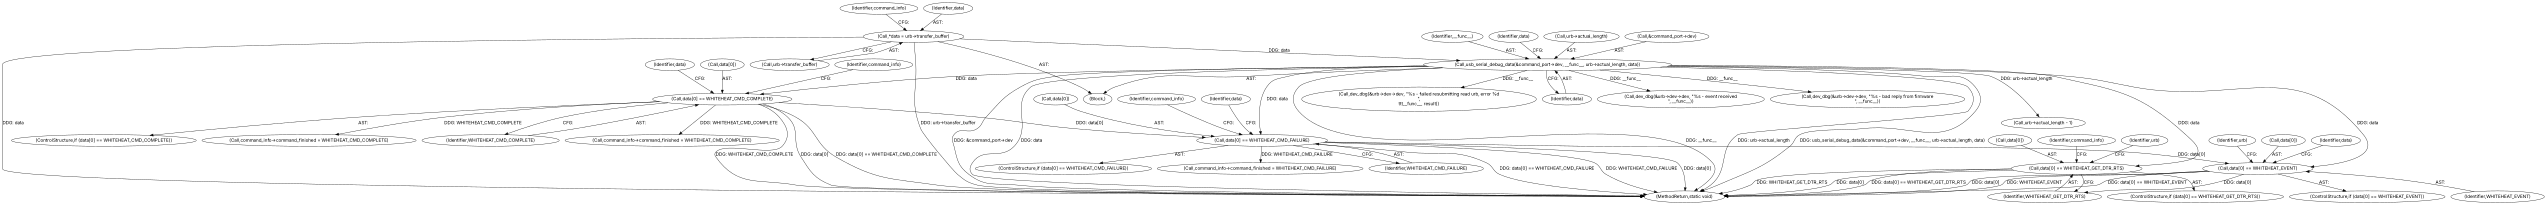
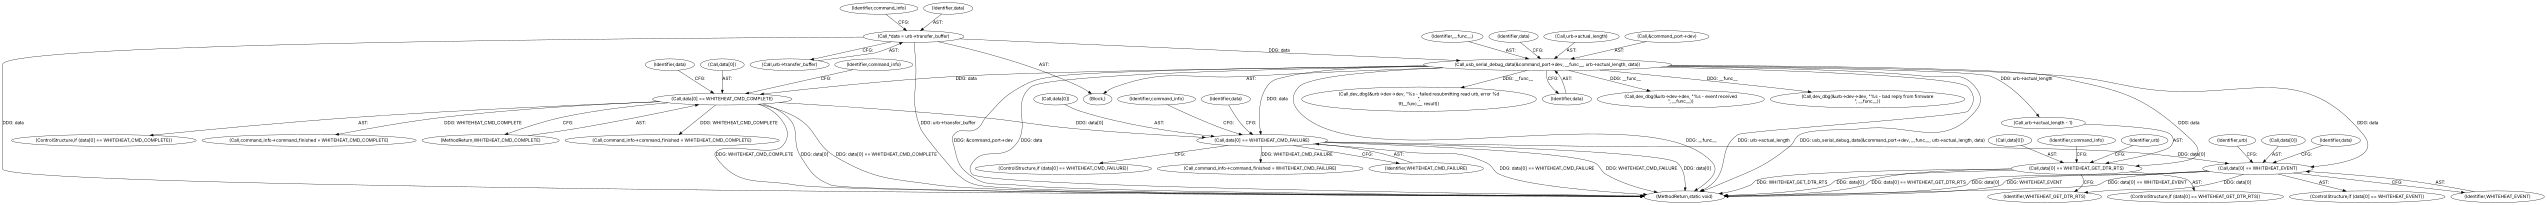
  digraph {
    fontname=Inter
    node [fontname=Inter]
    edge [fontname=Inter]
    n1 [label="(Call,data[0] == WHITEHEAT_GET_DTR_RTS)"]
    n2 [label="(ControlStructure,if (data[0] == WHITEHEAT_GET_DTR_RTS))"]
    n3 [label="(Identifier,WHITEHEAT_GET_DTR_RTS)"]
    n4 [label="(MethodReturn,static void)"]
    n5 [label="(Call,usb_serial_debug_data(&command_port->dev, __func__, urb->actual_length, data))"]
    n6 [label="(Call,data[0] == WHITEHEAT_EVENT)"]
    n7 [label="(Call,data[0] == WHITEHEAT_CMD_FAILURE)"]
    n8 [label="(Call,data[0] == WHITEHEAT_CMD_COMPLETE)"]
    n9 [label="(Call,dev_dbg(&urb->dev->dev, \"%s - failed resubmitting read urb, error %d\n\",\n\t\t\t__func__, result))"]
    n10 [label="(Identifier,data)"]
    n11 [label="(Call,dev_dbg(&urb->dev->dev, \"%s - event received\n\", __func__))"]
    n12 [label="(Call,dev_dbg(&urb->dev->dev, \"%s - bad reply from firmware\n\", __func__))"]
    n13 [label="(Block,)"]
    n14 [label="(Call,urb->actual_length - 1)"]
    n15 [label="(ControlStructure,if (data[0] == WHITEHEAT_EVENT))"]
    n16 [label="(Identifier,WHITEHEAT_EVENT)"]
    n17 [label="(ControlStructure,if (data[0] == WHITEHEAT_CMD_FAILURE))"]
    n18 [label="(Call,command_info->command_finished = WHITEHEAT_CMD_FAILURE)"]
    n19 [label="(Identifier,WHITEHEAT_CMD_FAILURE)"]
    n20 [label="(Call,command_info->command_finished = WHITEHEAT_CMD_COMPLETE)"]
-   n21 [label="(Identifier,WHITEHEAT_CMD_COMPLETE)"]
+   n21 [label="(MethodReturn,WHITEHEAT_CMD_COMPLETE)"]
    n22 [label="(ControlStructure,if (data[0] == WHITEHEAT_CMD_COMPLETE))"]
    n23 [label="(Call,command_info->command_finished = WHITEHEAT_CMD_COMPLETE)"]
    n24 [label="(Call,*data = urb->transfer_buffer)"]
    n25 [label="(Call,urb->transfer_buffer)"]
    n26 [label="(Identifier,data)"]
    n27 [label="(Identifier,command_info)"]
    n28 [label="(Call,urb->actual_length)"]
    n29 [label="(Call,data[0])"]
    n30 [label="(Call,data[0])"]
    n31 [label="(Identifier,command_info)"]
    n32 [label="(Identifier,command_info)"]
    n33 [label="(Call,data[0])"]
    n34 [label="(Identifier,urb)"]
    n35 [label="(Identifier,command_info)"]
    n36 [label="(Identifier,data)"]
    n37 [label="(Identifier,data)"]
    n38 [label="(Call,data[0])"]
    n39 [label="(Identifier,data)"]
    n40 [label="(Call,&command_port->dev)"]
    n41 [label="(Identifier,__func__)"]
    n42 [label="(Identifier,urb)"]
    n43 [label="(Identifier,data)"]
    n1 -> n2 [label="AST: "]
    n1 -> n3 [label="CFG: "]
    n1 -> n4 [label="DDG: data[0]"]
    n1 -> n4 [label="DDG: data[0] == WHITEHEAT_GET_DTR_RTS"]
    n1 -> n4 [label="DDG: WHITEHEAT_GET_DTR_RTS"]
-   n3 -> n1 [label="AST: "]
+   n14 -> n1 [label="AST: "]
    n5 -> n1 [label="DDG: data"]
    n5 -> n4 [label="DDG: data"]
    n5 -> n4 [label="DDG: __func__"]
    n5 -> n4 [label="DDG: urb->actual_length"]
    n5 -> n4 [label="DDG: usb_serial_debug_data(&command_port->dev, __func__, urb->actual_length, data)"]
    n5 -> n4 [label="DDG: &command_port->dev"]
    n5 -> n6 [label="DDG: data"]
    n5 -> n7 [label="DDG: data"]
    n5 -> n8 [label="DDG: data"]
    n5 -> n9 [label="DDG: __func__"]
    n5 -> n10 [label="CFG: "]
    n5 -> n11 [label="DDG: __func__"]
    n5 -> n12 [label="DDG: __func__"]
    n5 -> n13 [label="AST: "]
    n5 -> n14 [label="DDG: urb->actual_length"]
    n6 -> n3 [label="DDG: data[0]"]
    n6 -> n4 [label="DDG: WHITEHEAT_EVENT"]
    n6 -> n4 [label="DDG: data[0] == WHITEHEAT_EVENT"]
    n6 -> n4 [label="DDG: data[0]"]
    n6 -> n15 [label="AST: "]
+   n6 -> n16 [label="CFG: "]
    n7 -> n4 [label="DDG: data[0] == WHITEHEAT_CMD_FAILURE"]
    n7 -> n4 [label="DDG: WHITEHEAT_CMD_FAILURE"]
    n7 -> n4 [label="DDG: data[0]"]
    n7 -> n6 [label="DDG: data[0]"]
-   n7 -> n17 [label="AST: "]
+   n7 -> n17 [label="CFG: "]
    n7 -> n18 [label="DDG: WHITEHEAT_CMD_FAILURE"]
    n7 -> n19 [label="CFG: "]
    n8 -> n4 [label="DDG: WHITEHEAT_CMD_COMPLETE"]
    n8 -> n4 [label="DDG: data[0]"]
    n8 -> n4 [label="DDG: data[0] == WHITEHEAT_CMD_COMPLETE"]
    n8 -> n7 [label="DDG: data[0]"]
    n8 -> n20 [label="DDG: WHITEHEAT_CMD_COMPLETE"]
    n8 -> n21 [label="CFG: "]
    n8 -> n22 [label="AST: "]
    n8 -> n23 [label="DDG: WHITEHEAT_CMD_COMPLETE"]
    n10 -> n5 [label="AST: "]
    n16 -> n6 [label="AST: "]
    n19 -> n7 [label="AST: "]
    n21 -> n8 [label="AST: "]
    n24 -> n4 [label="DDG: urb->transfer_buffer"]
    n24 -> n4 [label="DDG: data"]
    n24 -> n5 [label="DDG: data"]
    n24 -> n13 [label="AST: "]
    n24 -> n25 [label="CFG: "]
    n25 -> n24 [label="AST: "]
    n26 -> n5 [label="CFG: "]
    n27 -> n24 [label="CFG: "]
    n28 -> n5 [label="AST: "]
    n29 -> n1 [label="AST: "]
    n30 -> n8 [label="AST: "]
    n31 -> n1 [label="CFG: "]
    n32 -> n8 [label="CFG: "]
    n33 -> n7 [label="AST: "]
    n34 -> n6 [label="CFG: "]
    n35 -> n7 [label="CFG: "]
    n36 -> n7 [label="CFG: "]
    n37 -> n8 [label="CFG: "]
    n38 -> n6 [label="AST: "]
    n39 -> n6 [label="CFG: "]
    n40 -> n5 [label="AST: "]
    n41 -> n5 [label="AST: "]
    n42 -> n1 [label="CFG: "]
    n43 -> n24 [label="AST: "]
  }
